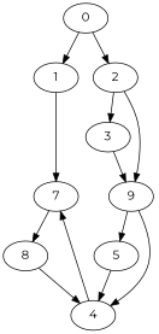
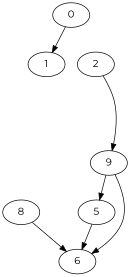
  digraph {
    fontname=Montserrat
    node [fontname=Montserrat]
    edge [fontname=Montserrat]
    0
    1
    2
-   7
-   3
    n6 [label=9]
    8
    5
-   6 [label=4]
+   6
    0 -> 1
-   0 -> 2
-   1 -> 7
-   2 -> 3
    2 -> n6
-   7 -> 8
-   3 -> n6
    n6 -> 5
    n6 -> 6
    8 -> 6
    5 -> 6
-   6 -> 7
  }
